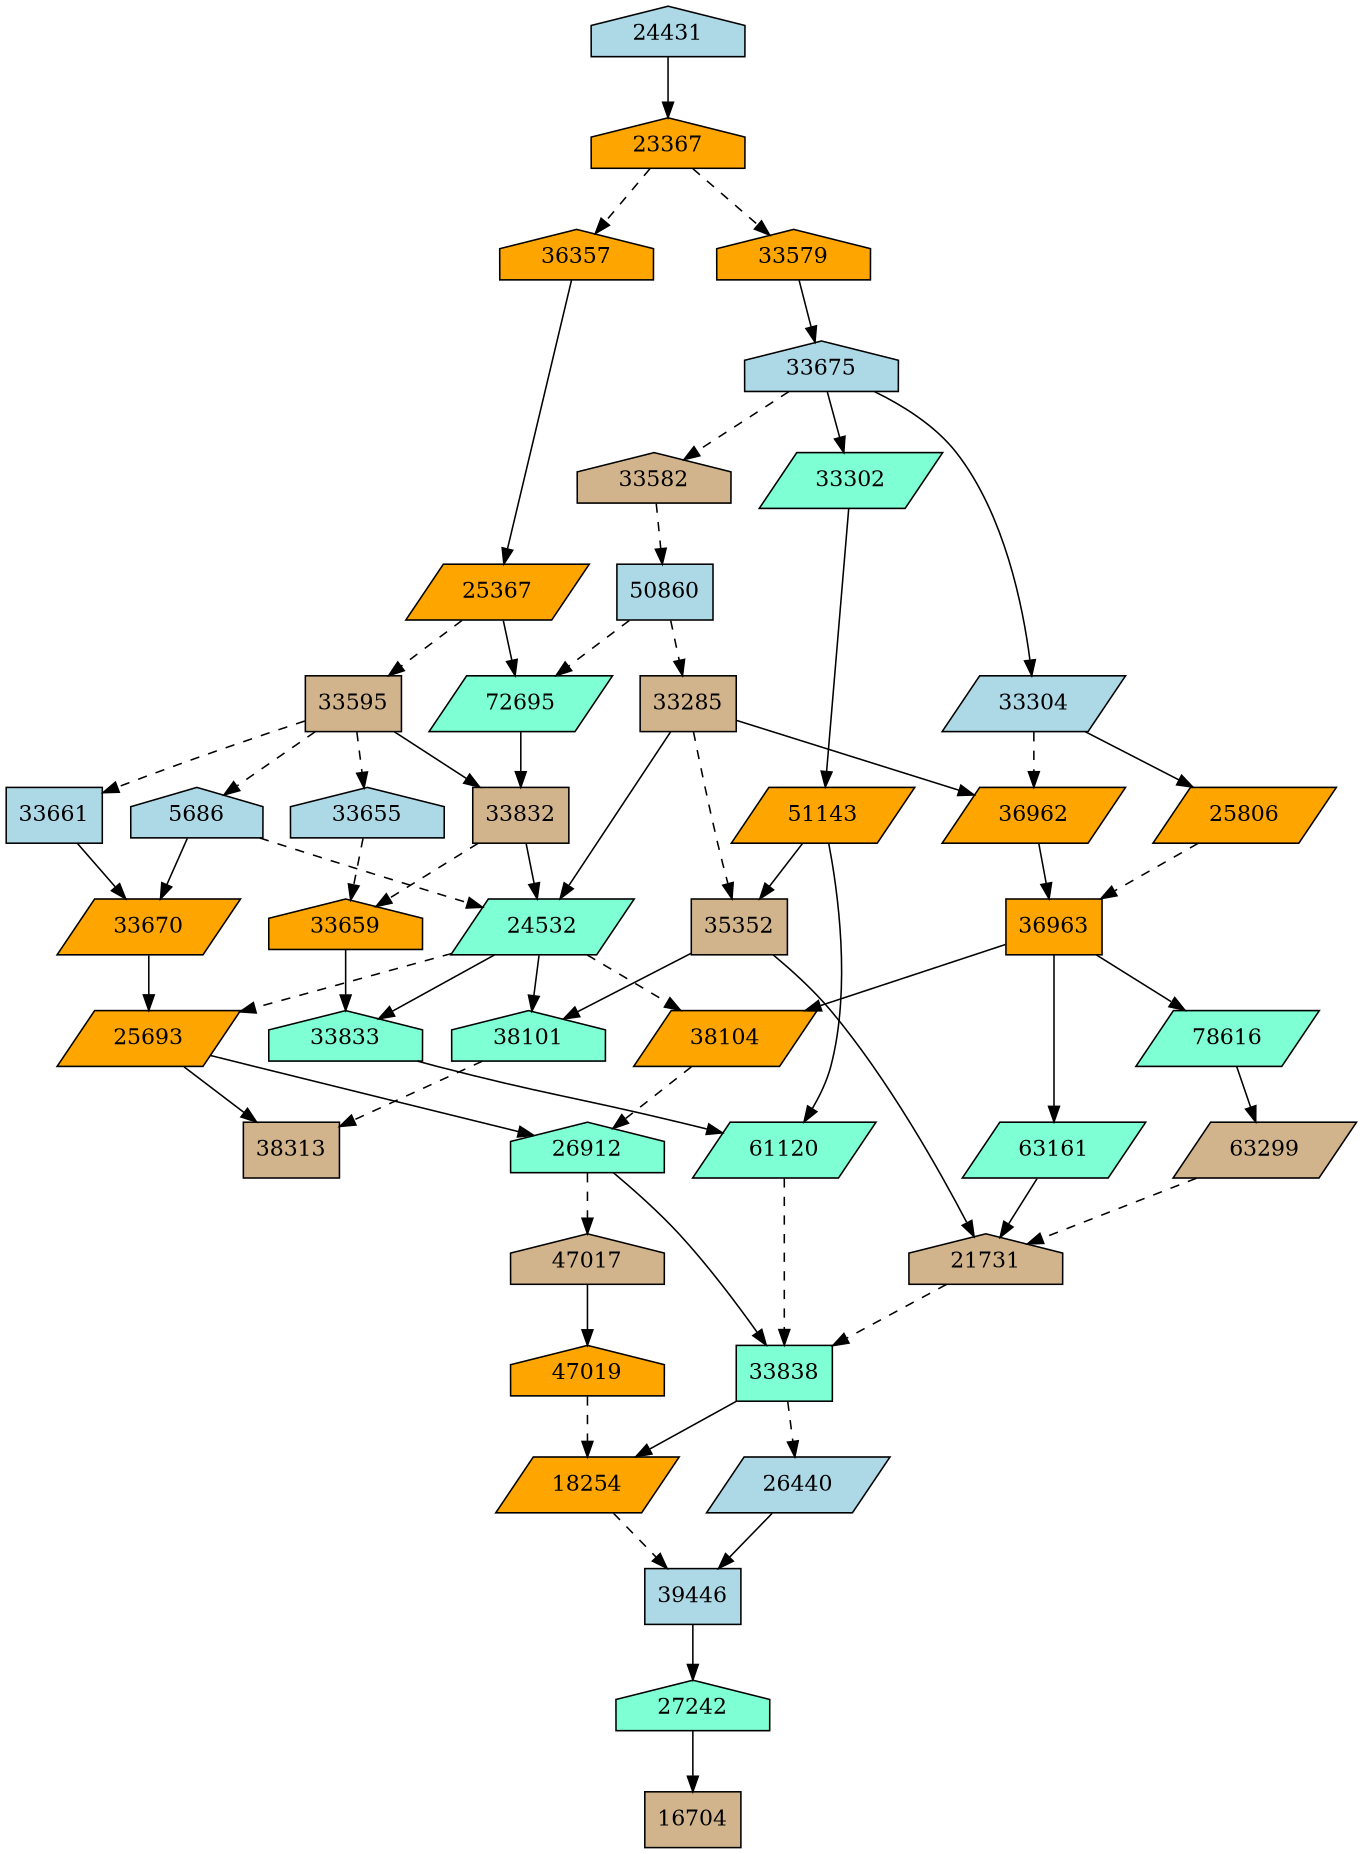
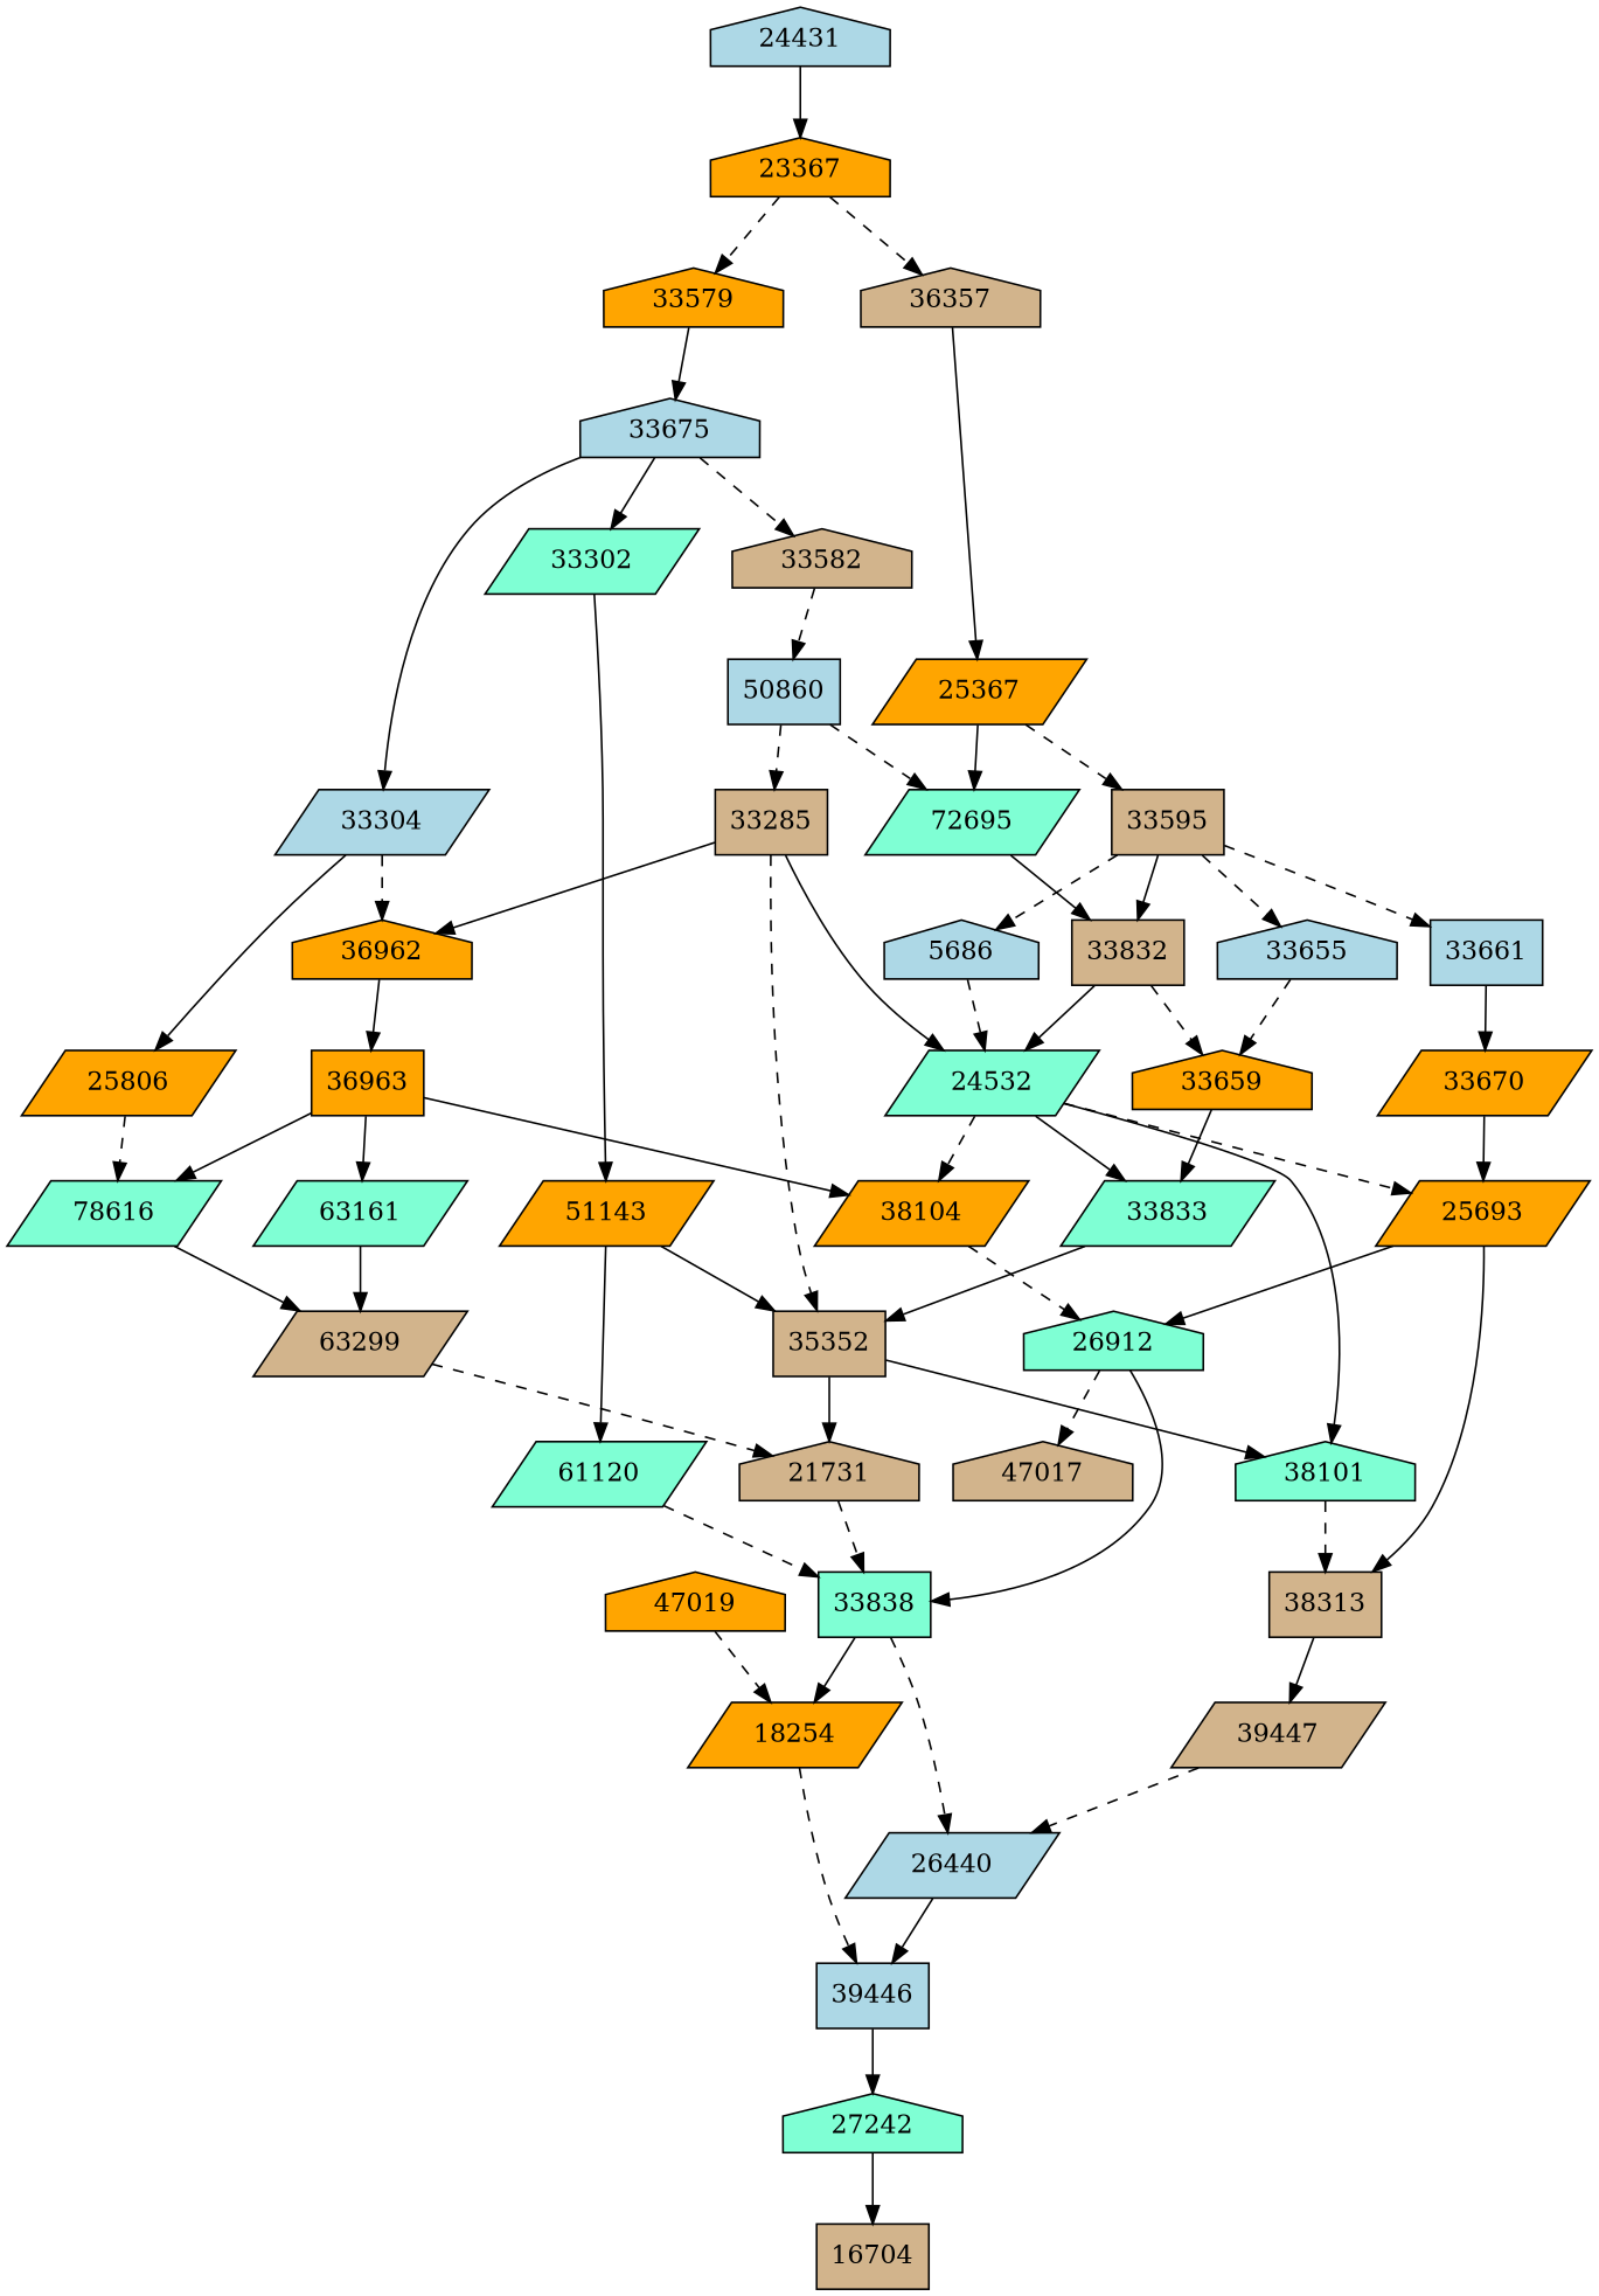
  strict digraph {
    node [fillcolor=orange shape=parallelogram style=filled]
    edge [style=solid]
    n1 [fillcolor=tan label=16704 shape=box]
    n2 [fillcolor=aquamarine label=27242 shape=house]
    n3 [fillcolor=lightblue label=39446 shape=box]
    n4 [fillcolor=lightblue label=26440]
    n5 [label=18254]
    n6 [fillcolor=aquamarine label=33838 shape=box]
+   n7 [fillcolor=tan label=39447]
    n8 [label=47019 shape=house]
    n9 [fillcolor=tan label=21731 shape=house]
    n10 [fillcolor=aquamarine label=26912 shape=house]
    n11 [fillcolor=tan label=47017 shape=house]
    n12 [fillcolor=aquamarine label=61120]
    n13 [fillcolor=tan label=38313 shape=box]
    n14 [fillcolor=tan label=35352 shape=box]
    n15 [fillcolor=aquamarine label=38101 shape=house]
    n16 [fillcolor=aquamarine label=63161]
    n17 [fillcolor=tan label=63299]
    n18 [label=38104]
    n19 [label=25693]
    n20 [label=51143]
-   n21 [fillcolor=aquamarine label=33833 shape=house]
+   n21 [fillcolor=aquamarine label=33833]
    n22 [fillcolor=tan label=33285 shape=box]
    n23 [fillcolor=aquamarine label=24532]
-   n24 [label=36962]
+   n24 [label=36962 shape=house]
    n25 [label=36963 shape=box]
    n26 [fillcolor=aquamarine label=78616]
    n27 [label=33670]
    n28 [fillcolor=aquamarine label=33302]
    n29 [label=33659 shape=house]
    n30 [fillcolor=lightblue label=50860 shape=box]
    n31 [fillcolor=aquamarine label=72695]
    n32 [fillcolor=tan label=33832 shape=box]
    n33 [label=25806]
    n34 [fillcolor=lightblue label=5686 shape=house]
    n35 [fillcolor=lightblue label=33661 shape=box]
    n36 [fillcolor=lightblue label=33675 shape=house]
    n37 [fillcolor=tan label=33582 shape=house]
    n38 [fillcolor=lightblue label=33304]
    n39 [fillcolor=lightblue label=33655 shape=house]
    n40 [fillcolor=tan label=33595 shape=box]
    n41 [label=33579 shape=house]
    n42 [label=25367]
    n43 [label=23367 shape=house]
-   n44 [label=36357 shape=house]
+   n44 [fillcolor=tan label=36357 shape=house]
    n45 [fillcolor=lightblue label=24431 shape=house]
    n2 -> n1
    n3 -> n2
    n4 -> n3
    n5 -> n3 [style=dashed]
    n6 -> n4 [style=dashed]
    n6 -> n5
+   n7 -> n4 [style=dashed]
    n8 -> n5 [style=dashed]
    n9 -> n6 [style=dashed]
    n10 -> n6
    n10 -> n11 [style=dashed]
-   n11 -> n8
    n12 -> n6 [style=dashed]
+   n13 -> n7
    n14 -> n9
    n14 -> n15
    n15 -> n13 [style=dashed]
-   n16 -> n9
+   n16 -> n17
    n17 -> n9 [style=dashed]
    n18 -> n10 [style=dashed]
    n19 -> n10
    n19 -> n13
    n20 -> n12
    n20 -> n14
-   n21 -> n12
+   n21 -> n14
    n22 -> n14 [style=dashed]
    n22 -> n23
    n22 -> n24
    n23 -> n15
    n23 -> n18 [style=dashed]
    n23 -> n19 [style=dashed]
    n23 -> n21
    n24 -> n25
    n25 -> n16
    n25 -> n18
    n25 -> n26
    n26 -> n17
    n27 -> n19
    n28 -> n20
    n29 -> n21
    n30 -> n22 [style=dashed]
    n30 -> n31 [style=dashed]
    n31 -> n32
    n32 -> n23
    n32 -> n29 [style=dashed]
-   n33 -> n25 [style=dashed]
+   n33 -> n26 [style=dashed]
    n34 -> n23 [style=dashed]
-   n34 -> n27
    n35 -> n27
    n36 -> n28
    n36 -> n37 [style=dashed]
    n36 -> n38
    n37 -> n30 [style=dashed]
    n38 -> n24 [style=dashed]
    n38 -> n33
    n39 -> n29 [style=dashed]
    n40 -> n32
    n40 -> n34 [style=dashed]
    n40 -> n35 [style=dashed]
    n40 -> n39 [style=dashed]
    n41 -> n36
    n42 -> n31
    n42 -> n40 [style=dashed]
    n43 -> n41 [style=dashed]
    n43 -> n44 [style=dashed]
    n44 -> n42
    n45 -> n43
  }
